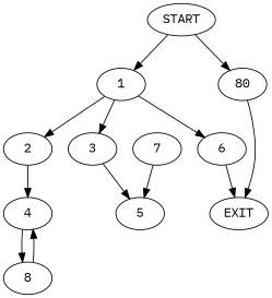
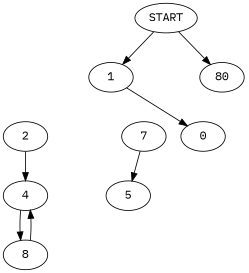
  digraph {
    fontname="IBM Plex Mono"
    node [fontname="IBM Plex Mono"]
    edge [fontname="IBM Plex Mono"]
    n1 [label=START]
    1
    n3 [label=80]
    2
-   3
-   6
-   n7 [label=EXIT]
+   6 [label=0]
    4
    5
    8
    7
    n1 -> 1
    n1 -> n3
-   1 -> 2
-   1 -> 3
    1 -> 6
-   n3 -> n7
    2 -> 4
-   3 -> 5
-   6 -> n7
    4 -> 8
    8 -> 4
    7 -> 5
  }
